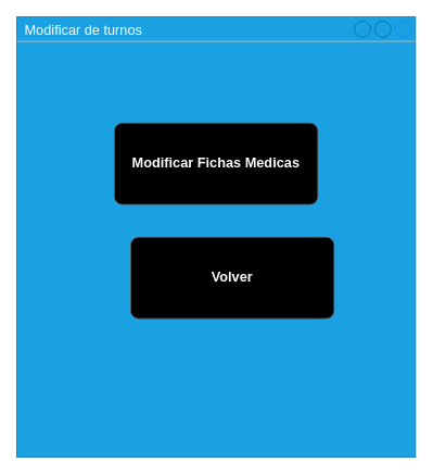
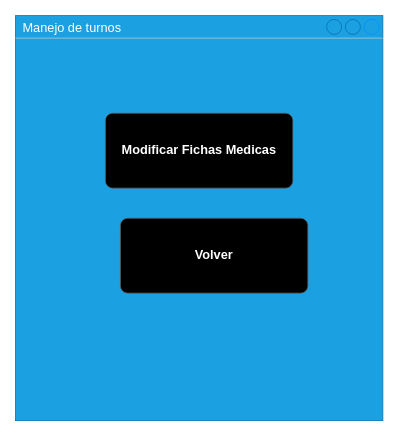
  <mxCell id="0" />
  <mxCell id="1" parent="0" />
- <mxCell id="2" value="Modificar de turnos" style="strokeWidth=1;shadow=0;dashed=0;align=center;html=1;shape=mxgraph.mockup.containers.window;align=left;verticalAlign=top;spacingLeft=8;strokeColor2=#008cff;strokeColor3=#c4c4c4;mainText=;fontSize=17;labelBackgroundColor=none;whiteSpace=wrap;fillColor=#1ba1e2;fontColor=#ffffff;strokeColor=#006EAF;" vertex="1" parent="1"><mxGeometry x="20" y="20" width="490" height="540" as="geometry" /></mxCell>
+ <mxCell id="2" value="Manejo de turnos" style="strokeWidth=1;shadow=0;dashed=0;align=center;html=1;shape=mxgraph.mockup.containers.window;align=left;verticalAlign=top;spacingLeft=8;strokeColor2=#008cff;strokeColor3=#c4c4c4;mainText=;fontSize=17;labelBackgroundColor=none;whiteSpace=wrap;fillColor=#1ba1e2;fontColor=#ffffff;strokeColor=#006EAF;" vertex="1" parent="1"><mxGeometry x="20" y="20" width="490" height="540" as="geometry" /></mxCell>
  <mxCell id="3" value="Volver" style="strokeWidth=1;shadow=0;dashed=0;align=center;html=1;shape=mxgraph.mockup.buttons.button;strokeColor=#666666;fontColor=#ffffff;mainText=;buttonStyle=round;fontSize=17;fontStyle=1;fillColor=#000000;whiteSpace=wrap;" vertex="1" parent="1"><mxGeometry x="160" y="290" width="250" height="100" as="geometry" /></mxCell>
  <mxCell id="4" value="Modificar Fichas Medicas" style="strokeWidth=1;shadow=0;dashed=0;align=center;html=1;shape=mxgraph.mockup.buttons.button;strokeColor=#666666;fontColor=#ffffff;mainText=;buttonStyle=round;fontSize=17;fontStyle=1;fillColor=#000000;whiteSpace=wrap;" vertex="1" parent="1"><mxGeometry x="140" y="150" width="250" height="100" as="geometry" /></mxCell>
